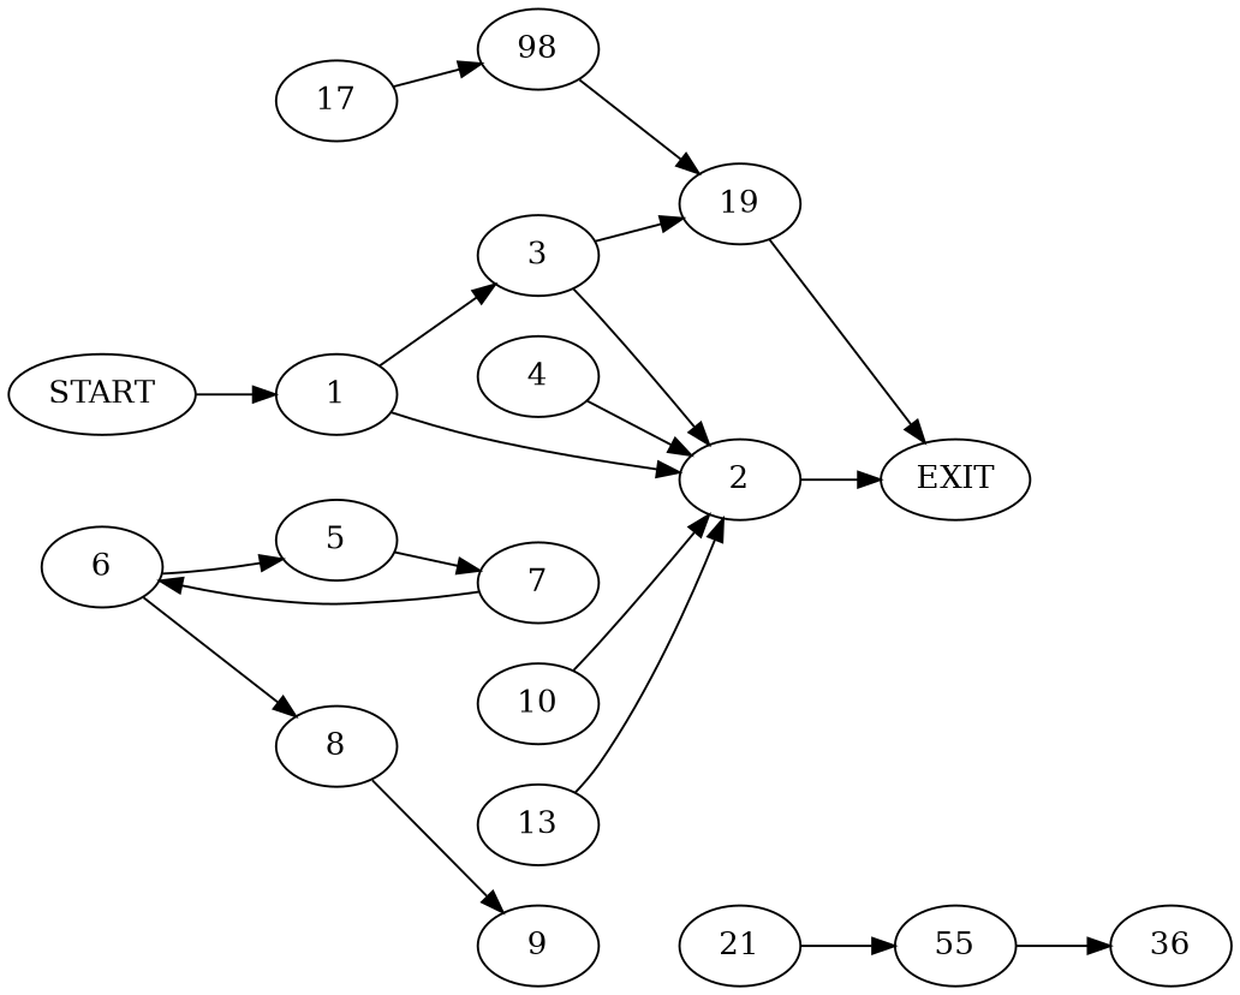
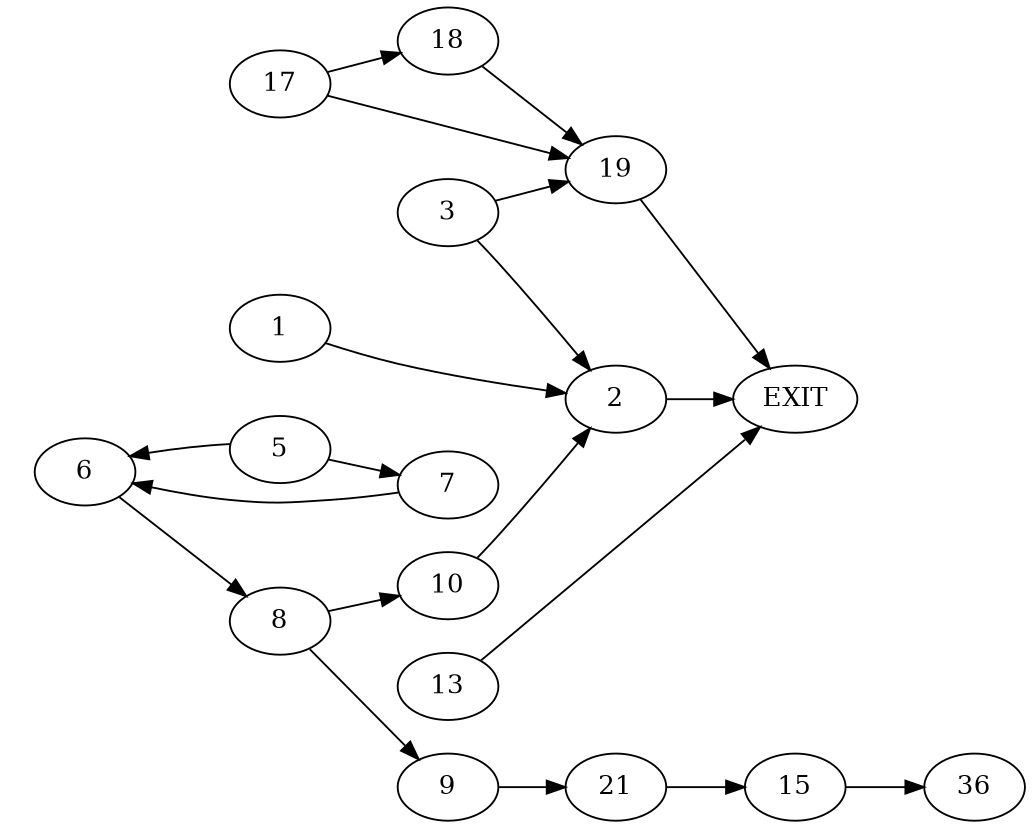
  digraph {
    rankdir=LR
-   n1 [label=START]
    1
    2
    3
    17
-   18 [label=98]
+   18
    19
    n8 [label=EXIT]
-   4
    5
    6
    7
    8
    9
    10
    n16 [label=21]
-   15 [label=55]
+   15
    13
    n19 [label=36]
-   n1 -> 1
    1 -> 2
-   1 -> 3
    2 -> n8
    3 -> 2
    3 -> 19
    17 -> 18
+   17 -> 19
    18 -> 19
    19 -> n8
-   4 -> 2
-   6 -> 5
+   5 -> 6
    5 -> 7
    6 -> 8
    7 -> 6
    8 -> 9
+   8 -> 10
+   9 -> n16
    10 -> 2
    n16 -> 15
    15 -> n19
-   13 -> 2
+   13 -> n8
  }
